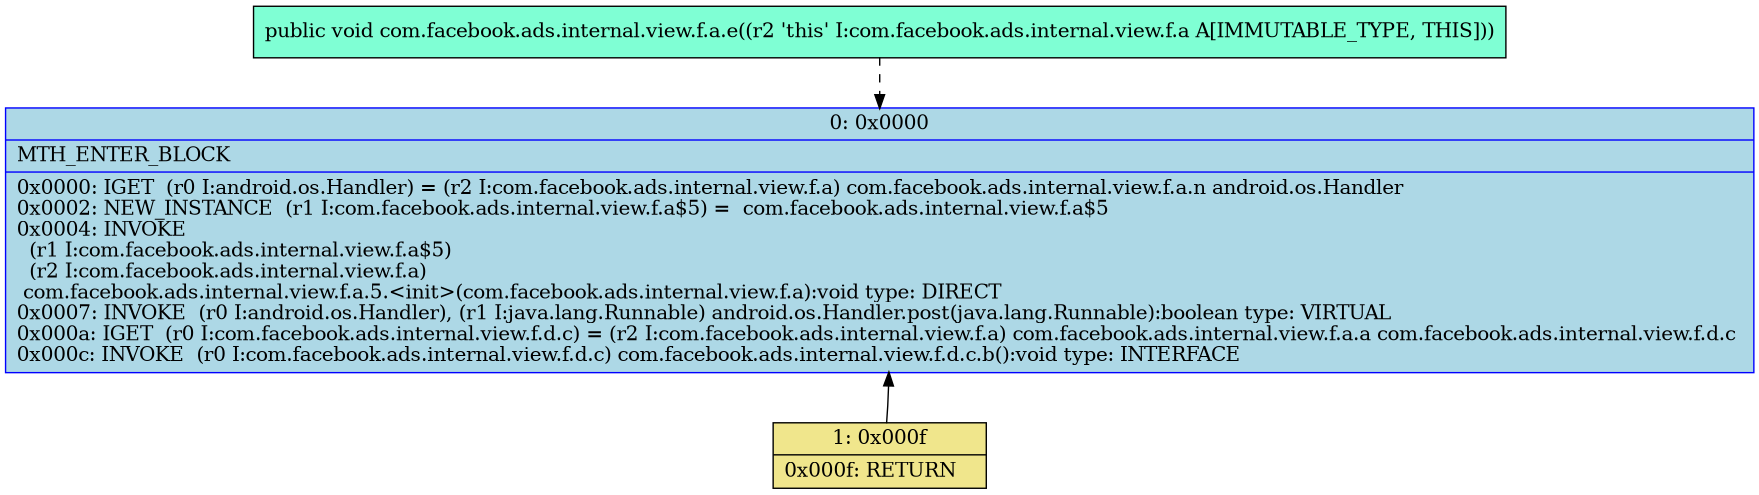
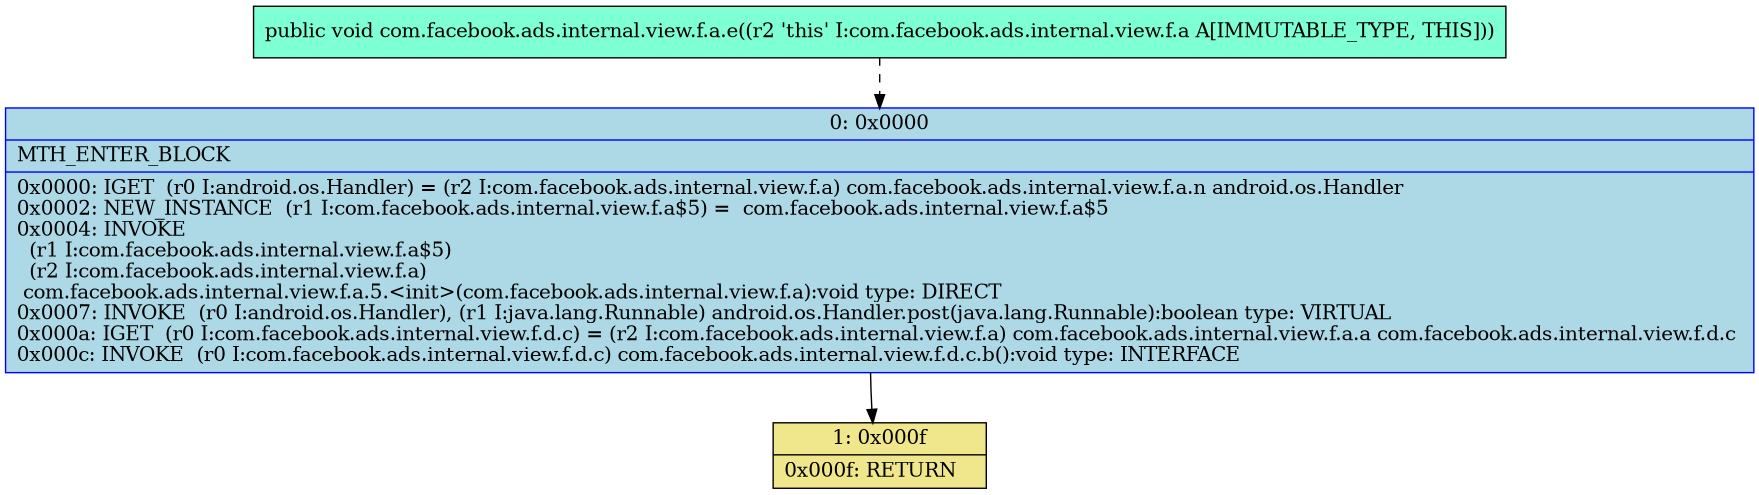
  digraph {
    node [shape=record style=filled color=black]
    n1 [label="{0\:\ 0x0000|MTH_ENTER_BLOCK\l|0x0000: IGET  (r0 I:android.os.Handler) = (r2 I:com.facebook.ads.internal.view.f.a) com.facebook.ads.internal.view.f.a.n android.os.Handler \l0x0002: NEW_INSTANCE  (r1 I:com.facebook.ads.internal.view.f.a$5) =  com.facebook.ads.internal.view.f.a$5 \l0x0004: INVOKE  \l  (r1 I:com.facebook.ads.internal.view.f.a$5)\l  (r2 I:com.facebook.ads.internal.view.f.a)\l com.facebook.ads.internal.view.f.a.5.\<init\>(com.facebook.ads.internal.view.f.a):void type: DIRECT \l0x0007: INVOKE  (r0 I:android.os.Handler), (r1 I:java.lang.Runnable) android.os.Handler.post(java.lang.Runnable):boolean type: VIRTUAL \l0x000a: IGET  (r0 I:com.facebook.ads.internal.view.f.d.c) = (r2 I:com.facebook.ads.internal.view.f.a) com.facebook.ads.internal.view.f.a.a com.facebook.ads.internal.view.f.d.c \l0x000c: INVOKE  (r0 I:com.facebook.ads.internal.view.f.d.c) com.facebook.ads.internal.view.f.d.c.b():void type: INTERFACE \l}" fillcolor=lightblue color=blue]
    n2 [label="{1\:\ 0x000f|0x000f: RETURN   \l}" fillcolor=khaki]
    n3 [label="{public void com.facebook.ads.internal.view.f.a.e((r2 'this' I:com.facebook.ads.internal.view.f.a A[IMMUTABLE_TYPE, THIS])) }" fillcolor=aquamarine]
-   n2 -> n1 [style=solid]
+   n1 -> n2 [style=solid]
    n3 -> n1 [style=dashed]
  }
